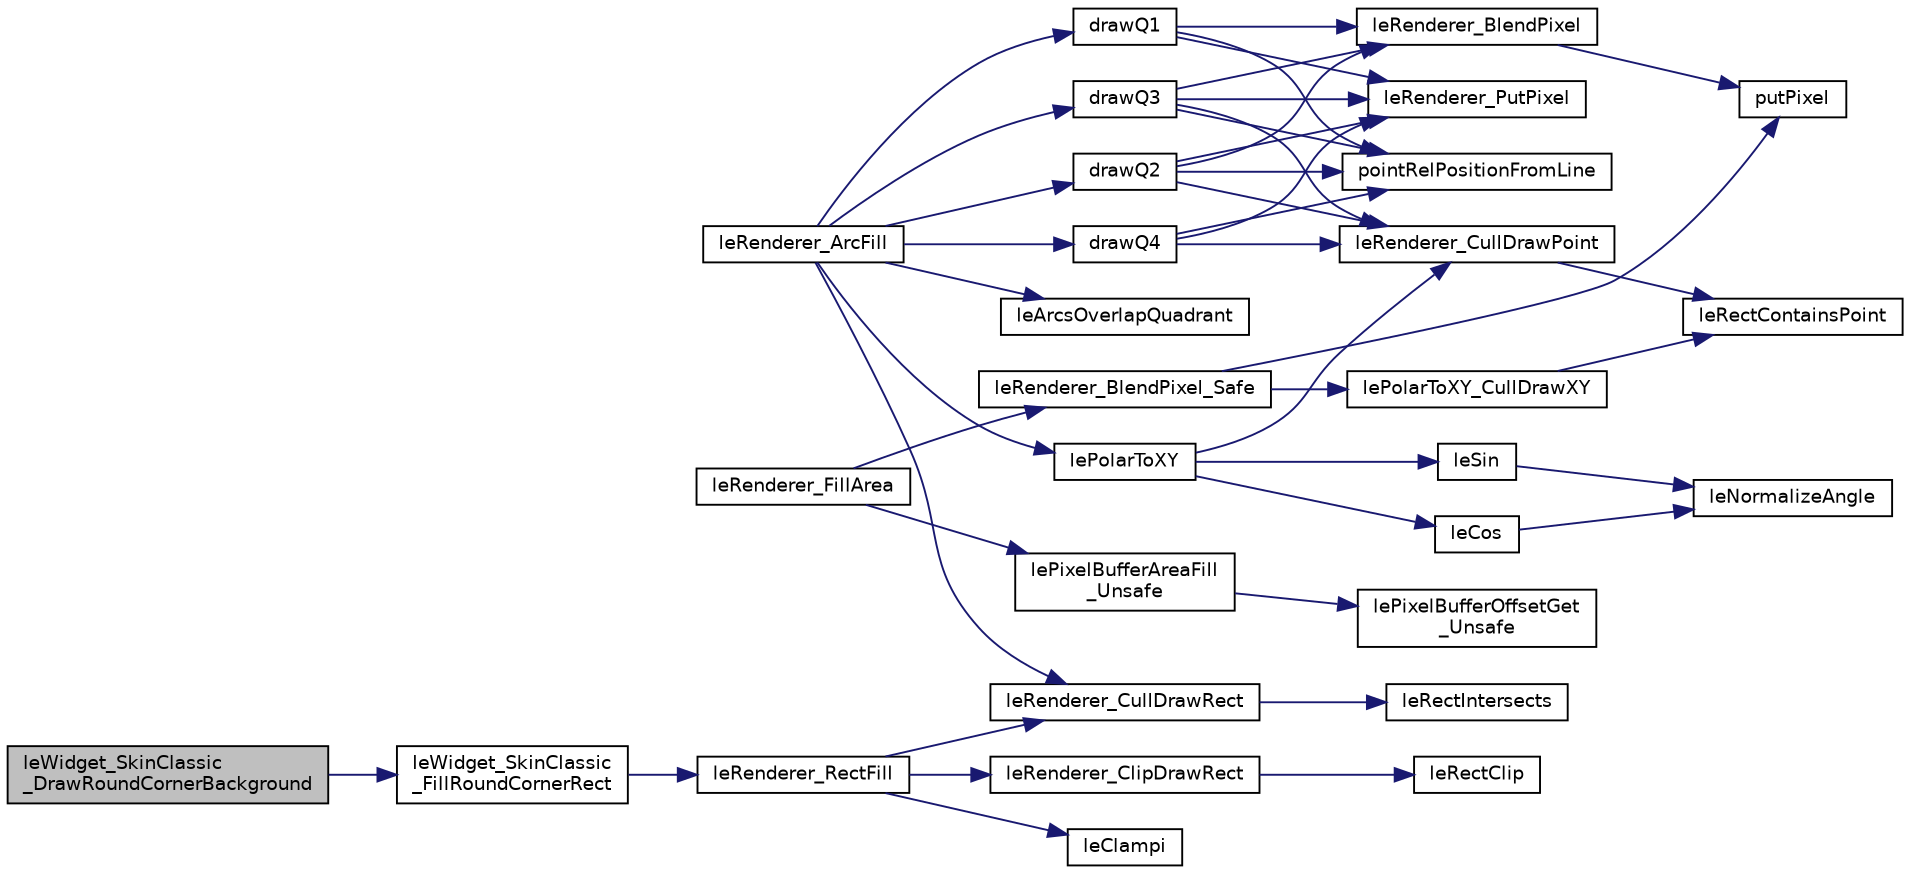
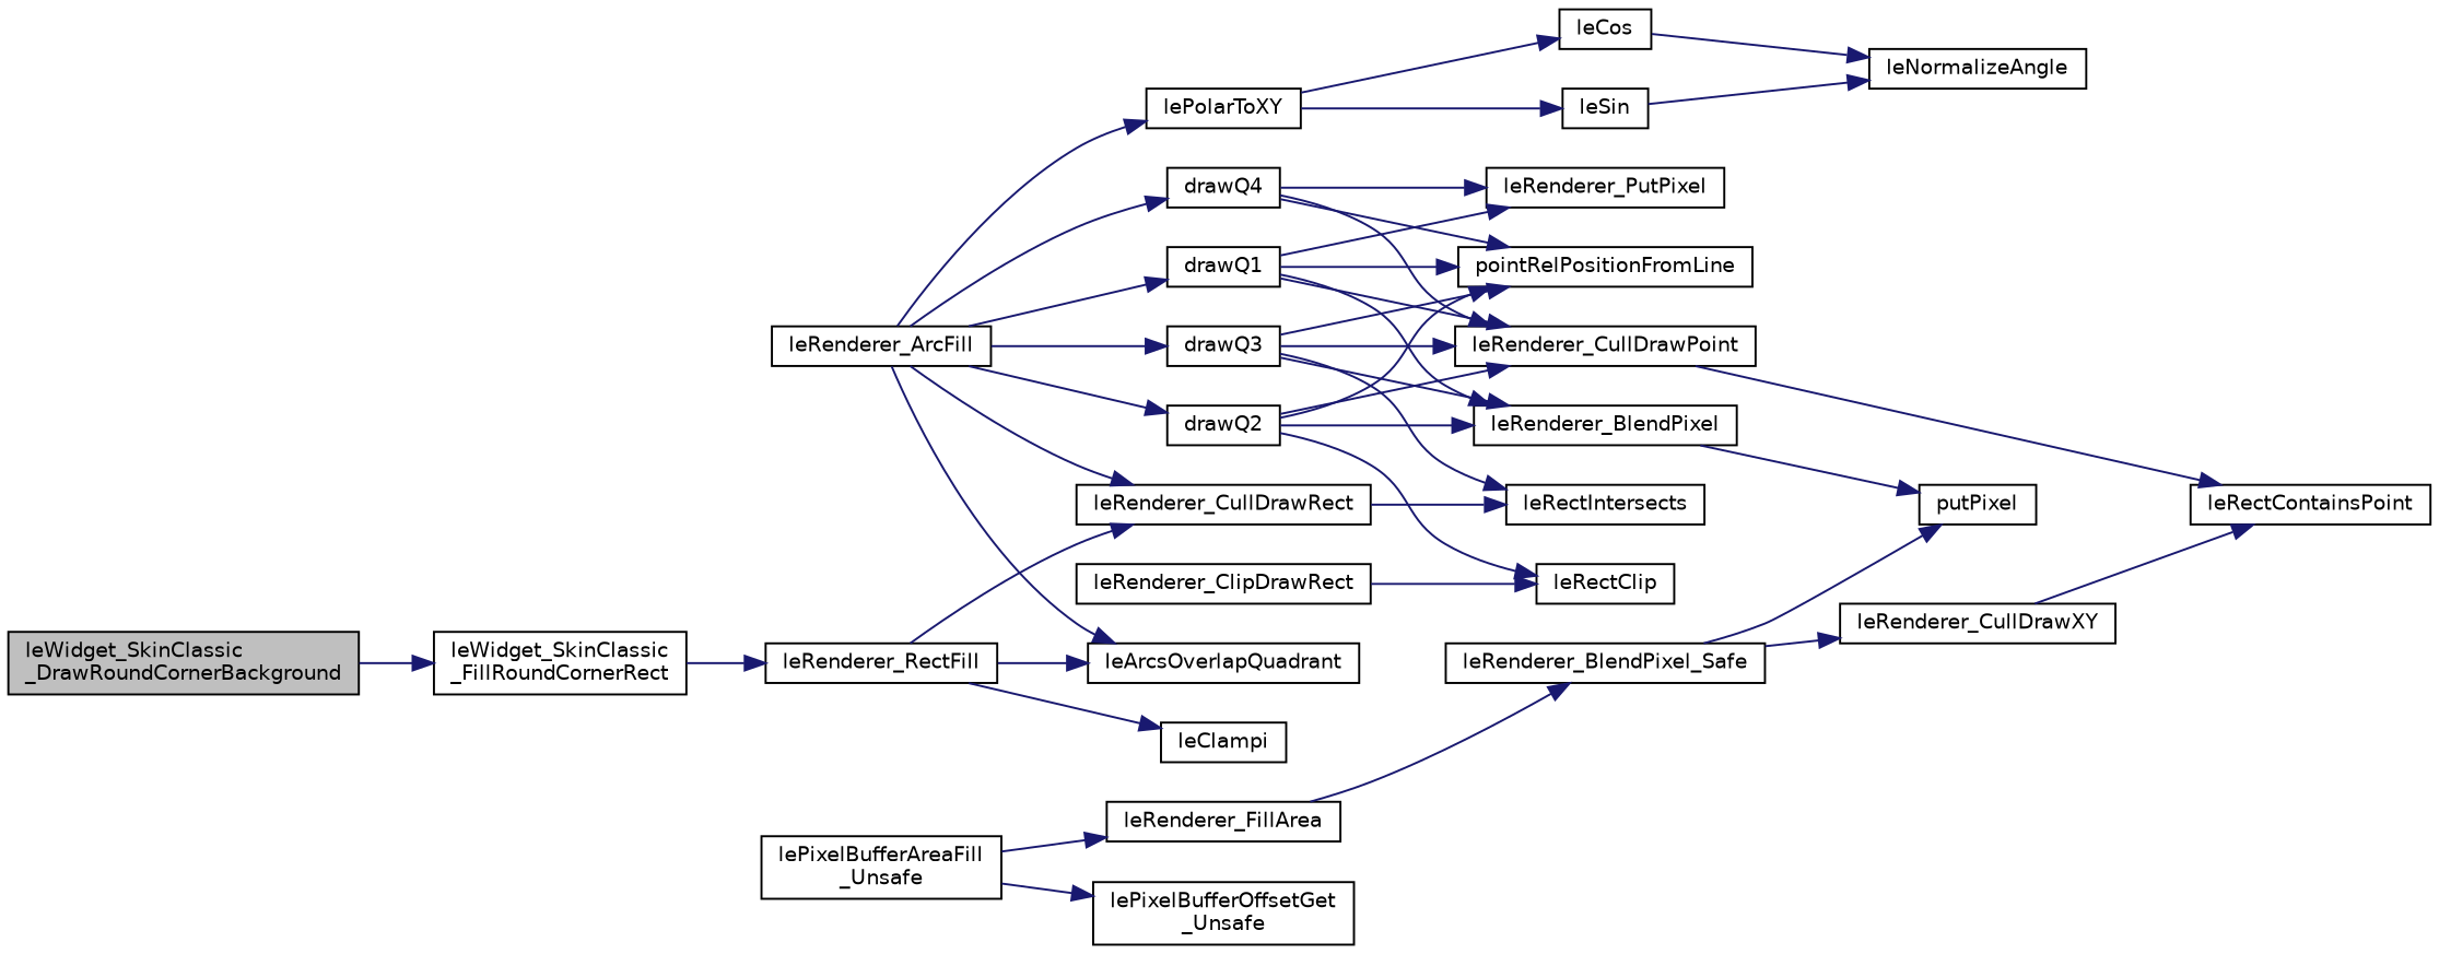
  digraph {
    rankdir=LR
    node [color=black fillcolor=white fontname=Helvetica fontsize=10 shape=record style=filled]
    edge [color=midnightblue fontname=Helvetica fontsize=10 labelfontname=Helvetica labelfontsize=10 style=solid]
    n1 [fillcolor=grey75 fontcolor=black height=0.2 label="leWidget_SkinClassic\l_DrawRoundCornerBackground" width=0.4]
    n2 [height=0.2 label="leWidget_SkinClassic\l_FillRoundCornerRect" width=0.4]
    n3 [height=0.2 label=leRenderer_RectFill width=0.4]
    n4 [height=0.2 label=leRenderer_ArcFill width=0.4]
    n5 [height=0.2 label=drawQ1 width=0.4]
    n6 [height=0.2 label=drawQ2 width=0.4]
    n7 [height=0.2 label=drawQ3 width=0.4]
    n8 [height=0.2 label=drawQ4 width=0.4]
    n9 [height=0.2 label=leArcsOverlapQuadrant width=0.4]
    n10 [height=0.2 label=lePolarToXY width=0.4]
    n11 [height=0.2 label=leRenderer_CullDrawRect width=0.4]
    n12 [height=0.2 label=leClampi width=0.4]
    n13 [height=0.2 label=leRenderer_ClipDrawRect width=0.4]
    n14 [height=0.2 label=leRenderer_BlendPixel width=0.4]
    n15 [height=0.2 label=leRenderer_CullDrawPoint width=0.4]
    n16 [height=0.2 label=leRenderer_PutPixel width=0.4]
    n17 [height=0.2 label=pointRelPositionFromLine width=0.4]
    n18 [height=0.2 label=leCos width=0.4]
    n19 [height=0.2 label=leSin width=0.4]
    n20 [height=0.2 label=leRectIntersects width=0.4]
    n21 [height=0.2 label=putPixel width=0.4]
    n22 [height=0.2 label=leRectContainsPoint width=0.4]
    n23 [height=0.2 label="lePixelBufferOffsetGet\l_Unsafe" width=0.4]
    n24 [height=0.2 label=leNormalizeAngle width=0.4]
    n25 [height=0.2 label=leRectClip width=0.4]
    n26 [height=0.2 label=leRenderer_FillArea width=0.4]
    n27 [height=0.2 label="lePixelBufferAreaFill\l_Unsafe" width=0.4]
    n28 [height=0.2 label=leRenderer_BlendPixel_Safe width=0.4]
-   n29 [height=0.2 label=lePolarToXY_CullDrawXY width=0.4]
+   n29 [height=0.2 label=leRenderer_CullDrawXY width=0.4]
    n1 -> n2
    n2 -> n3
    n3 -> n11
    n3 -> n12
-   n3 -> n13
+   n3 -> n9
    n4 -> n5
    n4 -> n6
    n4 -> n7
    n4 -> n8
    n4 -> n9
    n4 -> n10
    n4 -> n11
    n5 -> n14
-   n10 -> n15
+   n5 -> n15
    n5 -> n16
    n5 -> n17
    n6 -> n14
    n6 -> n15
-   n6 -> n16
+   n6 -> n25
    n6 -> n17
    n7 -> n14
    n7 -> n15
-   n7 -> n16
+   n7 -> n20
    n7 -> n17
    n8 -> n15
    n8 -> n16
    n8 -> n17
    n10 -> n18
    n10 -> n19
    n11 -> n20
    n13 -> n25
    n14 -> n21
    n15 -> n22
    n18 -> n24
    n19 -> n24
-   n26 -> n27
+   n27 -> n26
    n26 -> n28
    n27 -> n23
    n28 -> n21
    n28 -> n29
    n29 -> n22
  }
